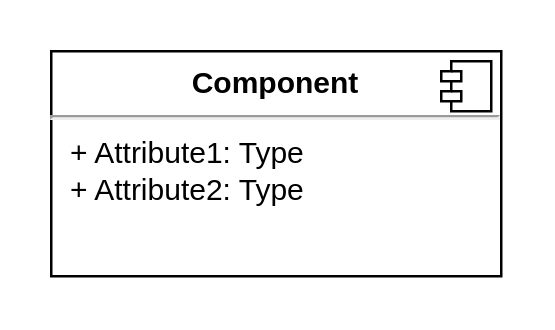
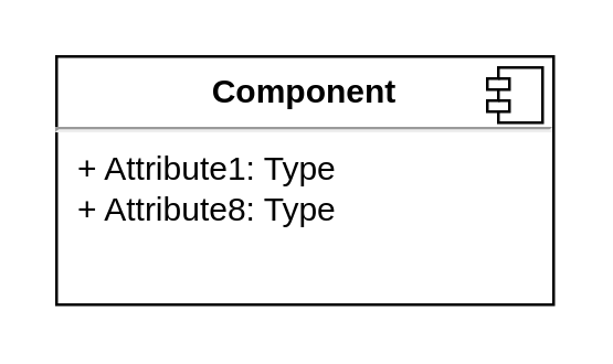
  <mxCell id="0" />
  <mxCell id="1" parent="0" />
- <mxCell id="2" value="&lt;p style=&quot;margin:0px;margin-top:6px;text-align:center;&quot;&gt;&lt;b&gt;Component&lt;/b&gt;&lt;/p&gt;&lt;hr/&gt;&lt;p style=&quot;margin:0px;margin-left:8px;&quot;&gt;+ Attribute1: Type&lt;br/&gt;+ Attribute2: Type&lt;/p&gt;" style="align=left;overflow=fill;html=1;dropTarget=0;" vertex="1" parent="1"><mxGeometry x="20" y="20" width="180" height="90" as="geometry" /></mxCell>
+ <mxCell id="2" value="&lt;p style=&quot;margin:0px;margin-top:6px;text-align:center;&quot;&gt;&lt;b&gt;Component&lt;/b&gt;&lt;/p&gt;&lt;hr/&gt;&lt;p style=&quot;margin:0px;margin-left:8px;&quot;&gt;+ Attribute1: Type&lt;br/&gt;+ Attribute8: Type&lt;/p&gt;" style="align=left;overflow=fill;html=1;dropTarget=0;" vertex="1" parent="1"><mxGeometry x="20" y="20" width="180" height="90" as="geometry" /></mxCell>
  <mxCell id="3" value="" style="shape=component;jettyWidth=8;jettyHeight=4;" vertex="1" parent="2"><mxGeometry x="1" width="20" height="20" relative="1" as="geometry"><mxPoint x="-24" y="4" as="offset" /></mxGeometry></mxCell>
